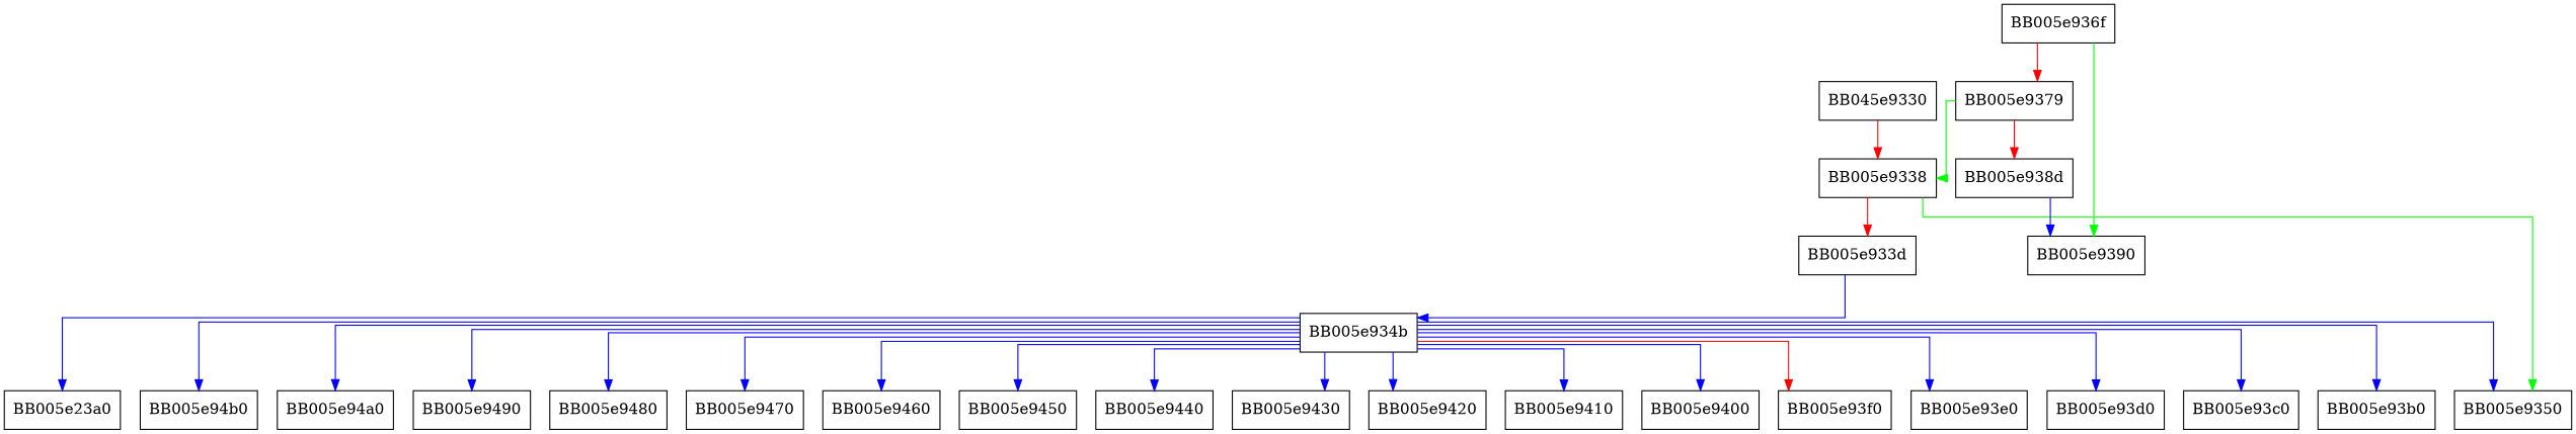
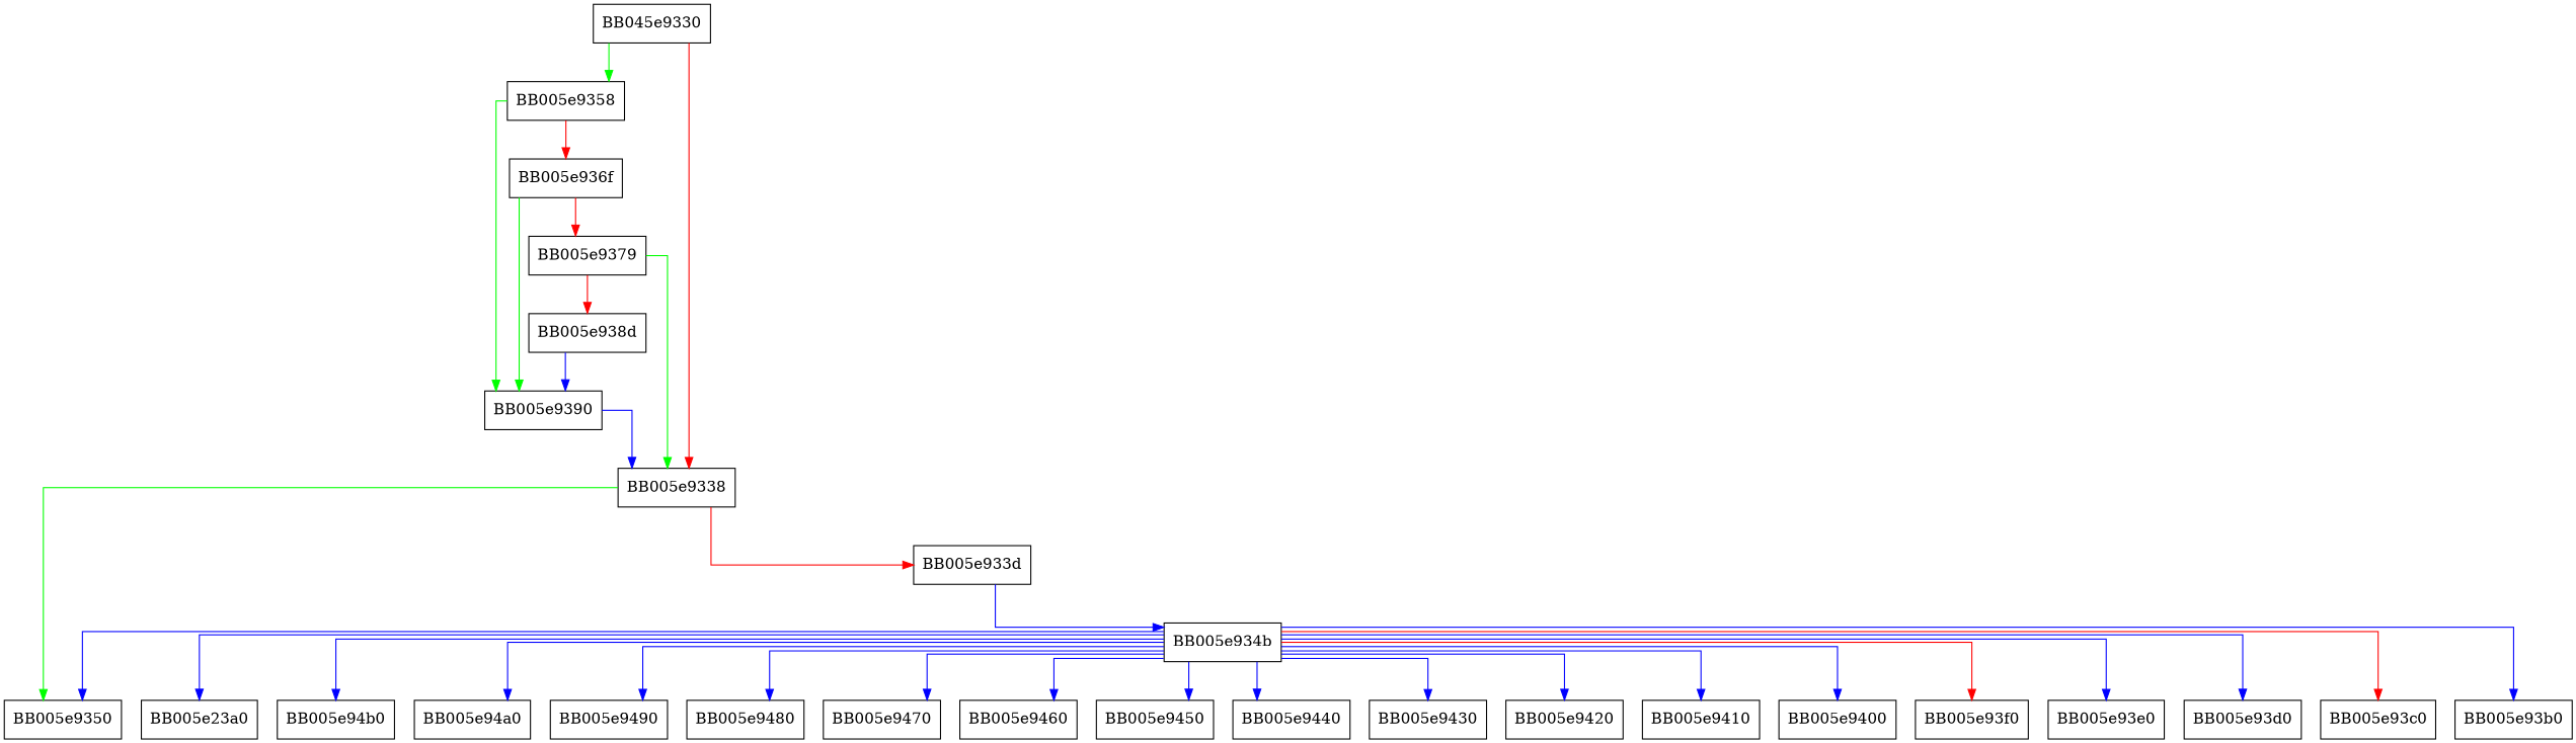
  digraph {
    splines=ortho
    node [shape=box]
    edge [color=blue]
    n1 [label=BB045e9330]
+   BB005e9358
    BB005e9338
    BB005e9390
    BB005e936f
    BB005e9350
    BB005e933d
    BB005e9379
    BB005e934b
    n10 [label=BB005e23a0]
    BB005e94b0
    BB005e94a0
    BB005e9490
    BB005e9480
    BB005e9470
    BB005e9460
    BB005e9450
    BB005e9440
    BB005e9430
    BB005e9420
    BB005e9410
    BB005e9400
    BB005e93f0
    BB005e93e0
    BB005e93d0
    BB005e93c0
    BB005e93b0
    BB005e938d
+   n1 -> BB005e9358 [color=green]
    n1 -> BB005e9338 [color=red]
+   BB005e9358 -> BB005e9390 [color=green]
+   BB005e9358 -> BB005e936f [color=red]
    BB005e9338 -> BB005e9350 [color=green]
    BB005e9338 -> BB005e933d [color=red]
+   BB005e9390 -> BB005e9338
    BB005e936f -> BB005e9390 [color=green]
    BB005e936f -> BB005e9379 [color=red]
    BB005e933d -> BB005e934b
    BB005e9379 -> BB005e9338 [color=green]
    BB005e9379 -> BB005e938d [color=red]
    BB005e934b -> BB005e9350
    BB005e934b -> n10
    BB005e934b -> BB005e94b0
    BB005e934b -> BB005e94a0
    BB005e934b -> BB005e9490
    BB005e934b -> BB005e9480
    BB005e934b -> BB005e9470
    BB005e934b -> BB005e9460
    BB005e934b -> BB005e9450
    BB005e934b -> BB005e9440
    BB005e934b -> BB005e9430
    BB005e934b -> BB005e9420
    BB005e934b -> BB005e9410
    BB005e934b -> BB005e9400
    BB005e934b -> BB005e93f0 [color=red]
    BB005e934b -> BB005e93e0
    BB005e934b -> BB005e93d0
-   BB005e934b -> BB005e93c0
+   BB005e934b -> BB005e93c0 [color=red]
    BB005e934b -> BB005e93b0
    BB005e938d -> BB005e9390
  }
